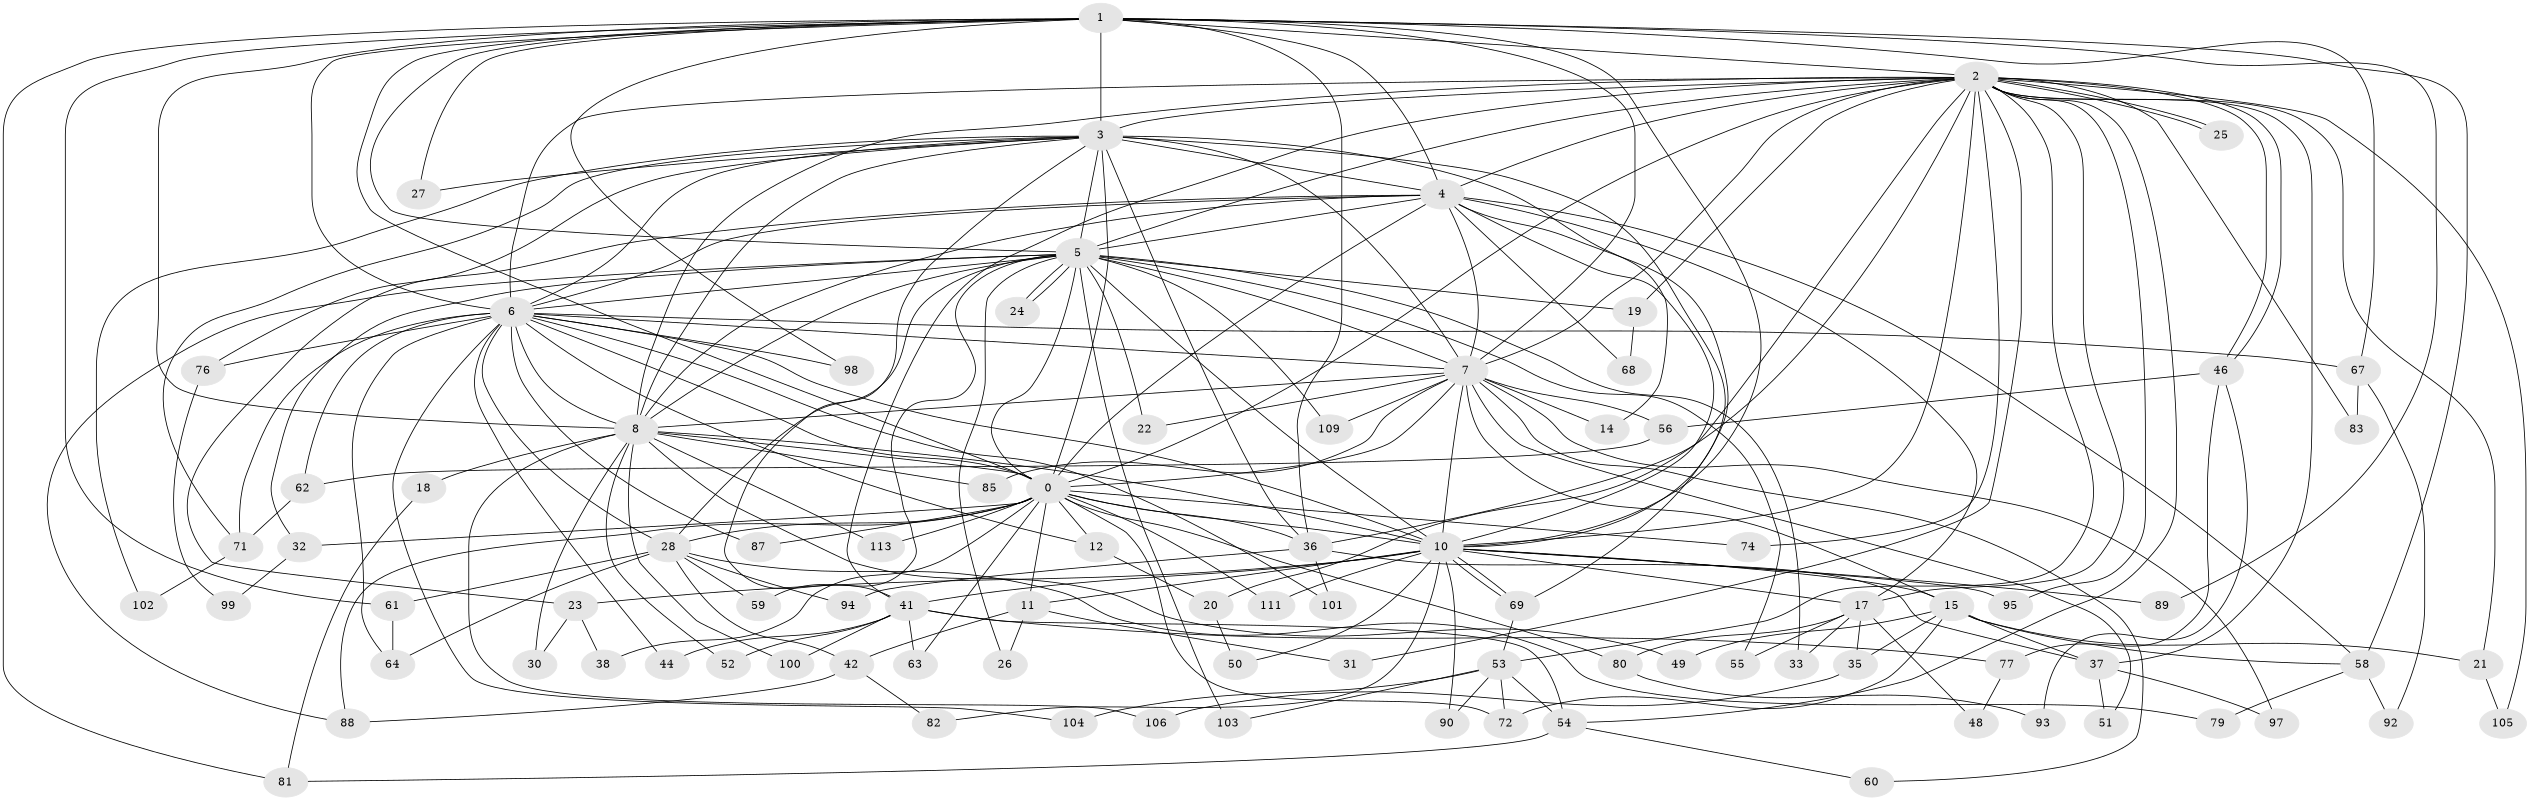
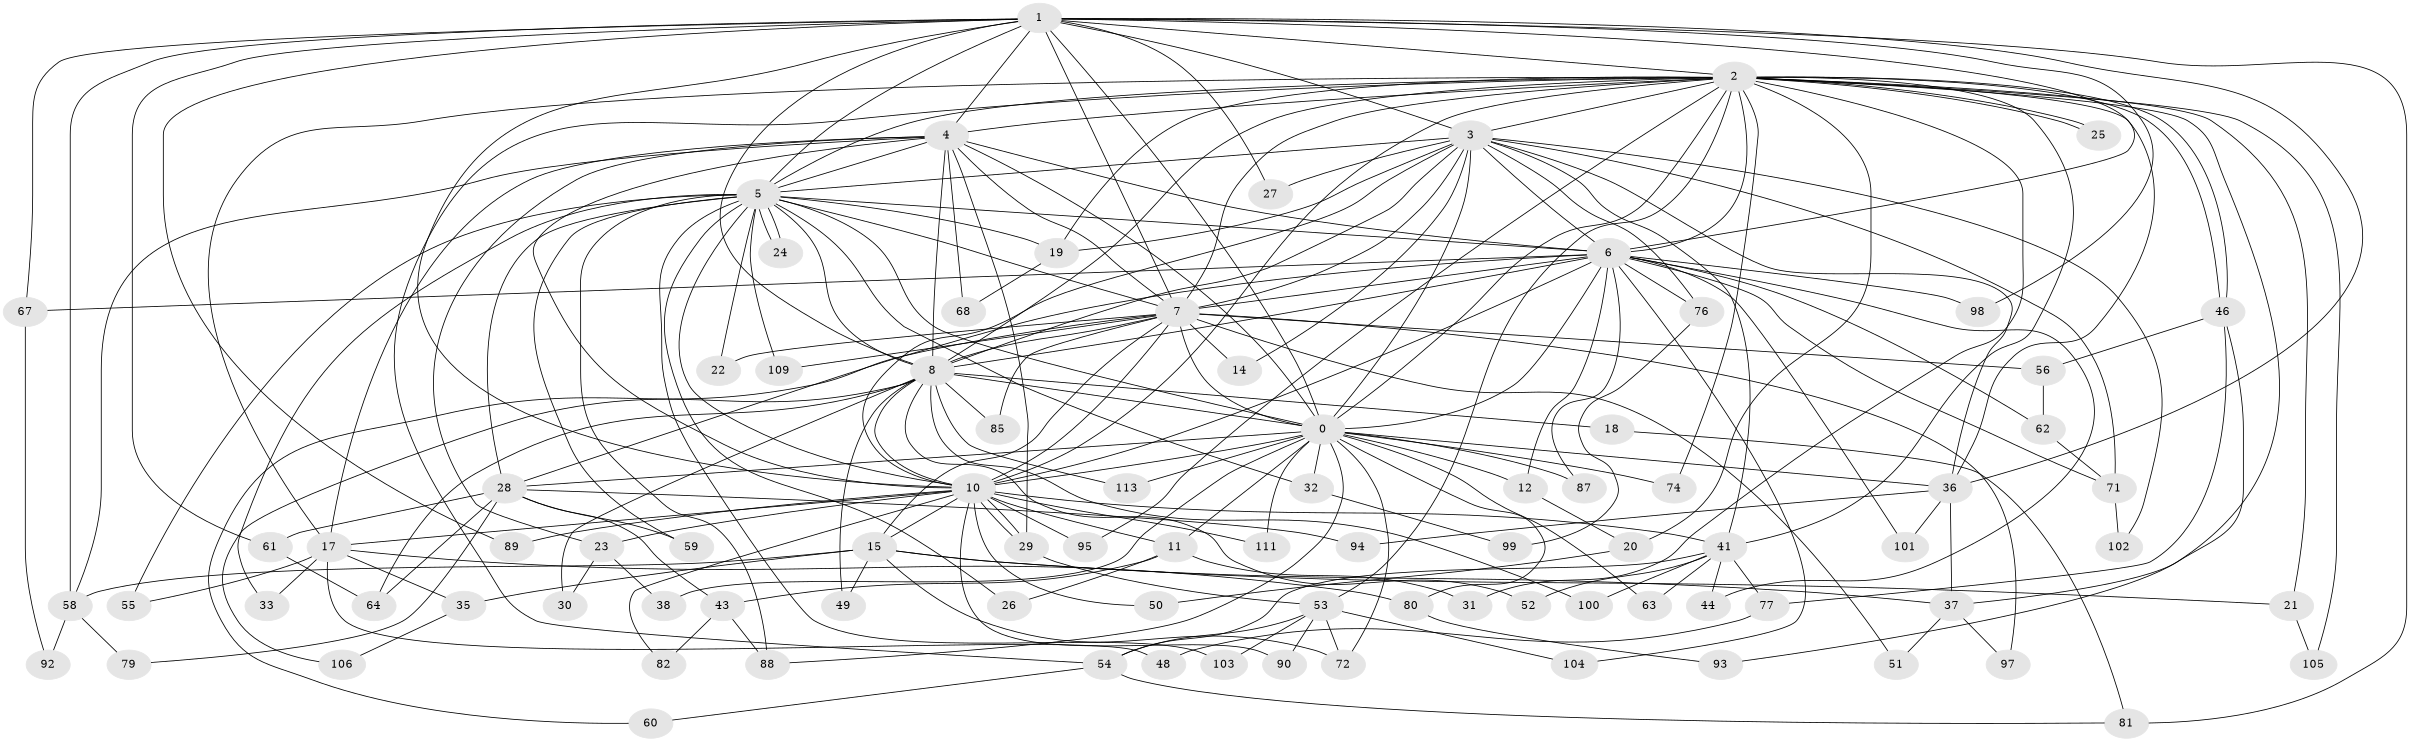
  graph {
    node [color=gray90 style=filled]
    1 [super="+75"]
    2 [super="+96"]
    3 [super="+65"]
    4
    5 [super="+45"]
    6 [super="+91"]
    7 [super="+34"]
    8 [super="+13"]
    n9 [label=0 super="+66"]
    10 [super="+69"]
    27
    36 [super="+49"]
    58
    61
    67
    81 [super="+108"]
    89
    98
    17 [super="+70"]
    19
    20
    21
    25
    31
    37 [super="+86"]
    41 [super="+42"]
    46
    53 [super="+110"]
    54
    74
-   83
    95
    105
    14
    71 [super="+73"]
    76
    102
    68
    23
-   29 [super="+78" label=69]
+   29 [super="+78"]
    22
    24
    26
    28 [super="+39"]
    32
    33
    55
    59
    88
    103
    109
    12
    44
    62
    64 [super="+77"]
    87
    101
    104
    15 [super="+84"]
    51
    56
    60
    85
    97
    18
    30 [super="+57"]
    n67 [label=49]
    52
    100
    106
    113
    11 [super="+16"]
    38
    63
    72
    80
    111
    50
    82
    90
    94
    79
    92
    35
    48
    n86 [label=77]
    93
    99
-   43 [super="+112" label=42]
+   43 [super="+112"]
    1 -- 2
    1 -- 3
    1 -- 4
    1 -- 5
    1 -- 6
    1 -- 7
    1 -- 8
    1 -- n9
    1 -- 10
    1 -- 27
    1 -- 36
    1 -- 58
    1 -- 61
    1 -- 67
    1 -- 81
    1 -- 89
    1 -- 98
    2 -- 3
    2 -- 4
    2 -- 5
    2 -- 6
    2 -- 7
    2 -- 8
    2 -- n9
    2 -- 10
    2 -- 36
    2 -- 17
    2 -- 19
    2 -- 20
    2 -- 21
    2 -- 25
    2 -- 25
    2 -- 31
    2 -- 37
    2 -- 41
    2 -- 46
    2 -- 46
    2 -- 53
    2 -- 54
    2 -- 74
-   2 -- 83
    2 -- 95
    2 -- 105
-   3 -- 4
+   3 -- 19
    3 -- 5
    3 -- 6
    3 -- 7
    3 -- 8
    3 -- n9
    3 -- 10
    3 -- 27
    3 -- 36
    3 -- 41
    3 -- 14 [weight=2]
    3 -- 71
    3 -- 76
    3 -- 102
    4 -- 5
    4 -- 6
    4 -- 7
    4 -- 8
    4 -- n9
    4 -- 10
    4 -- 58
    4 -- 17
    4 -- 68
    4 -- 23
    4 -- 29
    5 -- 6
    5 -- 7
    5 -- 8
    5 -- n9 [weight=2]
    5 -- 10 [weight=2]
    5 -- 19
    5 -- 22
    5 -- 24
    5 -- 24
    5 -- 26
    5 -- 28
    5 -- 32
    5 -- 33
    5 -- 55
    5 -- 59
    5 -- 88
    5 -- 103
    5 -- 109
    6 -- 7
    6 -- 8
    6 -- n9
    6 -- 10
    6 -- 67
    6 -- 98
    6 -- 71
    6 -- 76
    6 -- 28
    6 -- 12
    6 -- 44
    6 -- 62
-   6 -- 64
+   8 -- 64
    6 -- 87
    6 -- 101
    6 -- 104
    7 -- 8
    7 -- n9 [weight=2]
    7 -- 10
    7 -- 14
    7 -- 22
    7 -- 109
    7 -- 15
    7 -- 51
    7 -- 56
    7 -- 60
    7 -- 85
    7 -- 97
    8 -- n9
    8 -- 10
    8 -- 85
    8 -- 18 [weight=2]
    8 -- 30
    8 -- n67
    8 -- 52
    8 -- 100
    8 -- 106
    8 -- 113
    n9 -- 10
    n9 -- 36
    n9 -- 74
    n9 -- 28 [weight=2]
    n9 -- 32
    n9 -- 88
    n9 -- 12
    n9 -- 87
    n9 -- 113
    n9 -- 11 [weight=2]
    n9 -- 38
    n9 -- 63
    n9 -- 72
    n9 -- 80
    n9 -- 111
    10 -- 89
    10 -- 17
    10 -- 41
    10 -- 95
    10 -- 23
    10 -- 29
    10 -- 29
    10 -- 15
    10 -- 11
    10 -- 111
    10 -- 50
    10 -- 82
    10 -- 90
    36 -- 37
    36 -- 101
    36 -- 94
    58 -- 79
    58 -- 92
    61 -- 64
-   67 -- 83
    67 -- 92
    17 -- 33
    17 -- 55
    17 -- 80
    17 -- 35
    17 -- 48
    19 -- 68
    20 -- 50
    21 -- 105
    37 -- 51
    37 -- 97
    41 -- 54
    41 -- 44
    41 -- 52
    41 -- 100
    41 -- 63
    41 -- n86
    46 -- 56
    46 -- n86
    46 -- 93
    53 -- 54
    53 -- 103
    53 -- 104
    53 -- 72
    53 -- 90
    54 -- 81
    54 -- 60
    71 -- 102
    76 -- 99
    23 -- 30
    23 -- 38
    29 -- 53
    28 -- 61
    28 -- 59
    28 -- 64
    28 -- 94
    28 -- 79
    28 -- 43
    32 -- 99
    12 -- 20
    62 -- 71
    15 -- 58
    15 -- 21
    15 -- 37
    15 -- n67
    15 -- 72
    15 -- 35
    56 -- 62
    18 -- 81
    11 -- 31
    11 -- 26
    11 -- 43
    80 -- 93
    35 -- 106
    n86 -- 48
    43 -- 88
    43 -- 82
  }
